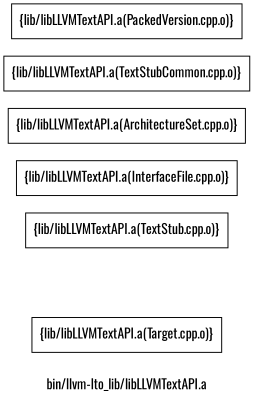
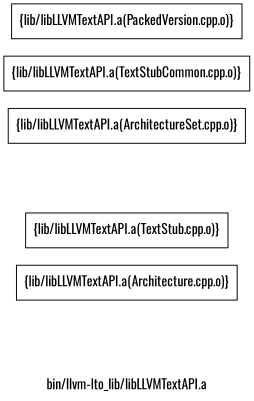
  digraph {
    label="bin/llvm-lto_lib/libLLVMTextAPI.a"
    rankdir=LR
    fontname=Oswald
    node [group=0 shape=box fontname=Oswald]
-   n1 [label="{lib/libLLVMTextAPI.a(Target.cpp.o)}"]
+   n2 [label="{lib/libLLVMTextAPI.a(Architecture.cpp.o)}"]
    n3 [label="{lib/libLLVMTextAPI.a(TextStub.cpp.o)}"]
-   n4 [label="{lib/libLLVMTextAPI.a(InterfaceFile.cpp.o)}"]
    n5 [label="{lib/libLLVMTextAPI.a(ArchitectureSet.cpp.o)}"]
    n6 [label="{lib/libLLVMTextAPI.a(TextStubCommon.cpp.o)}"]
    n7 [label="{lib/libLLVMTextAPI.a(PackedVersion.cpp.o)}"]
  }
